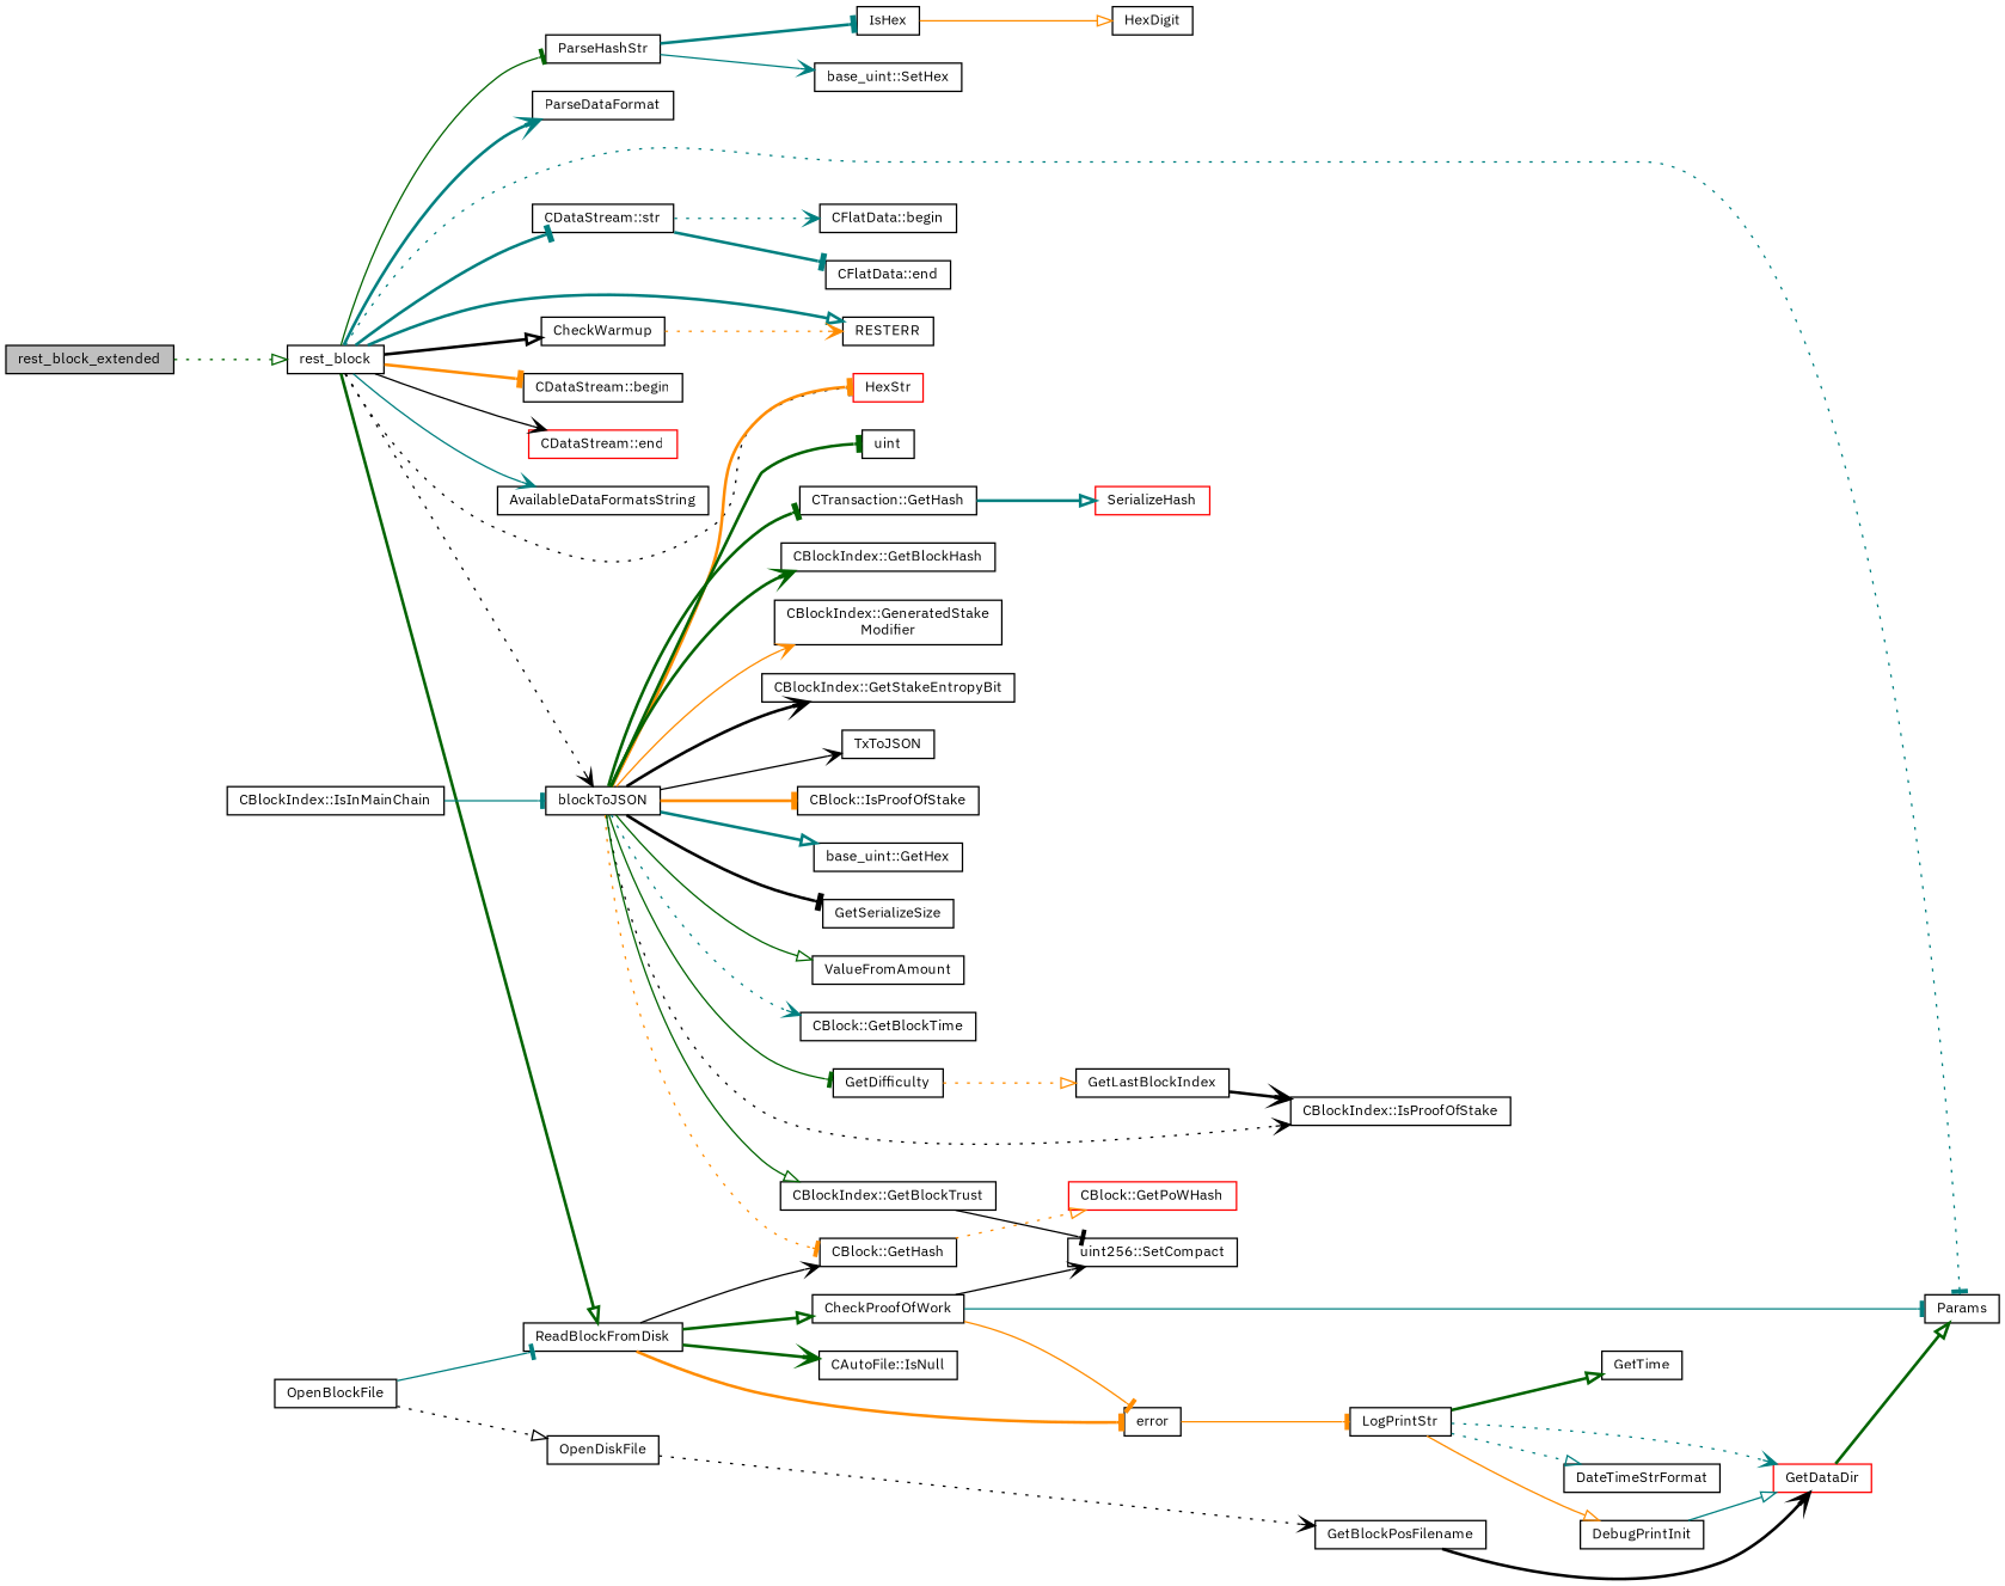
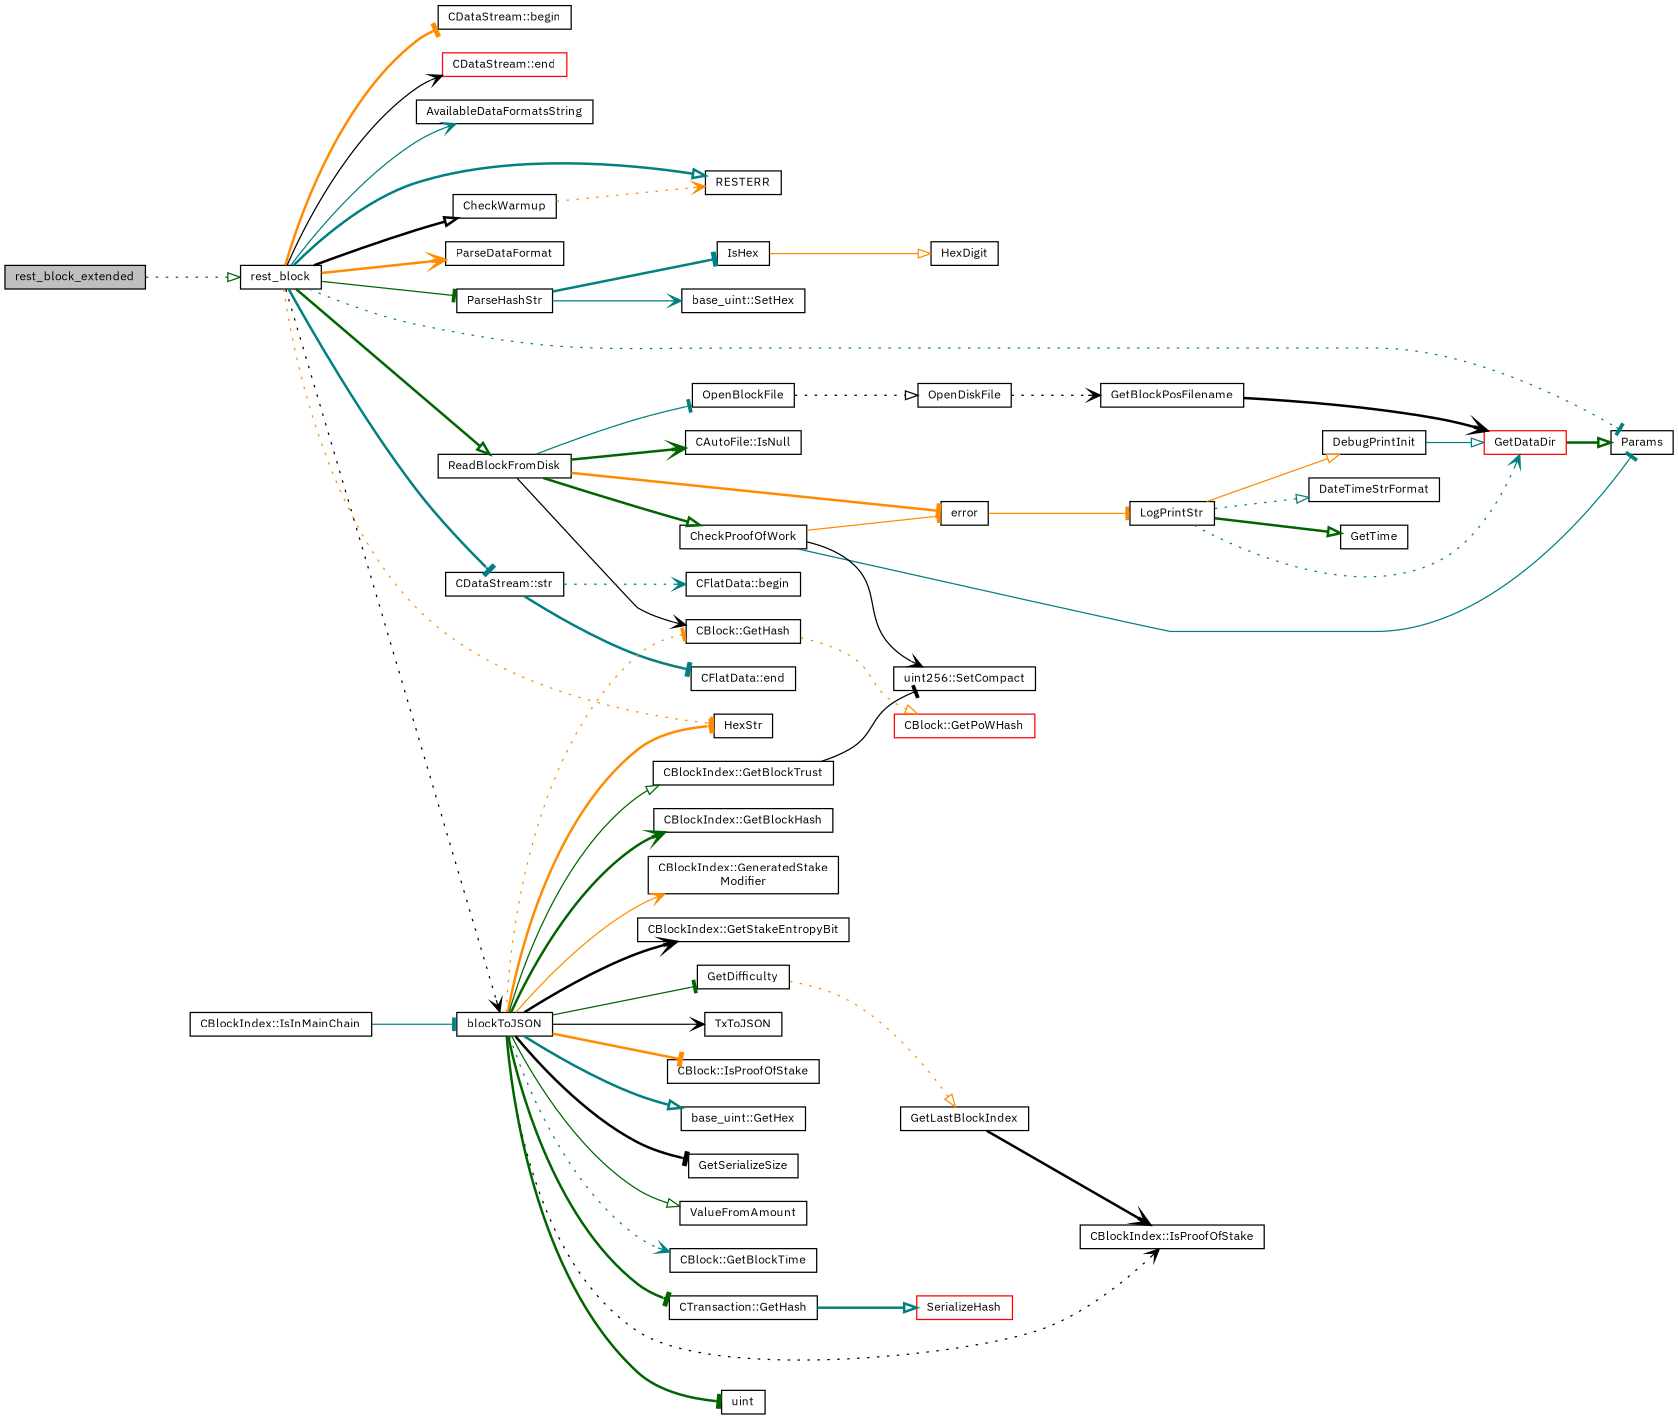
  digraph {
    fontname="IBM Plex Sans"
    rankdir=LR
    node [color=black fillcolor=white fontname="IBM Plex Sans" fontsize=10 shape=record style=filled]
    edge [arrowhead=tee color=teal fontname="IBM Plex Sans" fontsize=10 labelfontname=Helvetica labelfontsize=10 style=bold]
    n1 [fillcolor=grey75 fontcolor=black height=0.2 label=rest_block_extended width=0.4]
    n2 [height=0.2 label=rest_block width=0.4]
    n3 [height=0.2 label=CheckWarmup width=0.4]
    n4 [height=0.2 label=RESTERR width=0.4]
    n5 [height=0.2 label=ParseDataFormat width=0.4]
    n6 [height=0.2 label=ParseHashStr width=0.4]
    n7 [height=0.2 label=ReadBlockFromDisk width=0.4]
    n8 [height=0.2 label=Params width=0.4]
    n9 [height=0.2 label="CDataStream::str" width=0.4]
-   n10 [color=red height=0.2 label=HexStr width=0.4]
+   n10 [height=0.2 label=HexStr width=0.4]
    n11 [height=0.2 label="CDataStream::begin" width=0.4]
    n12 [color=red height=0.2 label="CDataStream::end" width=0.4]
    n13 [height=0.2 label=blockToJSON width=0.4]
    n14 [height=0.2 label=AvailableDataFormatsString width=0.4]
    n15 [height=0.2 label=IsHex width=0.4]
    n16 [height=0.2 label="base_uint::SetHex" width=0.4]
    n17 [height=0.2 label=OpenBlockFile width=0.4]
    n18 [height=0.2 label="CAutoFile::IsNull" width=0.4]
    n19 [height=0.2 label=error width=0.4]
    n20 [height=0.2 label=CheckProofOfWork width=0.4]
    n21 [height=0.2 label="CBlock::GetHash" width=0.4]
    n22 [height=0.2 label="CFlatData::begin" width=0.4]
    n23 [height=0.2 label="CFlatData::end" width=0.4]
    n24 [height=0.2 label="base_uint::GetHex" width=0.4]
    n25 [height=0.2 label=GetSerializeSize width=0.4]
    n26 [height=0.2 label=ValueFromAmount width=0.4]
    n27 [height=0.2 label="CBlock::GetBlockTime" width=0.4]
    n28 [height=0.2 label=GetDifficulty width=0.4]
    n29 [height=0.2 label="CBlockIndex::IsProofOfStake" width=0.4]
    n30 [height=0.2 label=uint width=0.4]
    n31 [height=0.2 label="CBlockIndex::GetBlockTrust" width=0.4]
    n32 [height=0.2 label="CBlockIndex::GetBlockHash" width=0.4]
    n33 [height=0.2 label="CBlockIndex::GeneratedStake\lModifier" width=0.4]
    n34 [height=0.2 label="CBlockIndex::GetStakeEntropyBit" width=0.4]
    n35 [height=0.2 label="CTransaction::GetHash" width=0.4]
    n36 [height=0.2 label=TxToJSON width=0.4]
    n37 [height=0.2 label="CBlock::IsProofOfStake" width=0.4]
    n38 [height=0.2 label=HexDigit width=0.4]
    n39 [height=0.2 label=OpenDiskFile width=0.4]
    n40 [height=0.2 label=LogPrintStr width=0.4]
    n41 [height=0.2 label="uint256::SetCompact" width=0.4]
    n42 [color=red height=0.2 label="CBlock::GetPoWHash" width=0.4]
    n43 [height=0.2 label=GetBlockPosFilename width=0.4]
    n44 [color=red height=0.2 label=GetDataDir width=0.4]
    n45 [height=0.2 label=DebugPrintInit width=0.4]
    n46 [height=0.2 label=DateTimeStrFormat width=0.4]
    n47 [height=0.2 label=GetTime width=0.4]
    n48 [height=0.2 label="CBlockIndex::IsInMainChain" width=0.4]
    n49 [height=0.2 label=GetLastBlockIndex width=0.4]
    n50 [color=red height=0.2 label=SerializeHash width=0.4]
    n1 -> n2 [arrowhead=onormal color=darkgreen style=dotted]
    n2 -> n3 [arrowhead=onormal color=black]
    n2 -> n4 [arrowhead=onormal]
-   n2 -> n5 [arrowhead=vee]
+   n2 -> n5 [arrowhead=vee color=darkorange]
    n2 -> n6 [color=darkgreen style=solid]
    n2 -> n7 [arrowhead=onormal color=darkgreen]
    n2 -> n8 [style=dotted]
    n2 -> n9
-   n2 -> n10 [color=black style=dotted]
+   n2 -> n10 [color=darkorange style=dotted]
    n2 -> n11 [color=darkorange]
    n2 -> n12 [arrowhead=vee color=black style=solid]
    n2 -> n13 [arrowhead=vee color=black style=dotted]
    n2 -> n14 [arrowhead=vee style=solid]
    n3 -> n4 [arrowhead=vee color=darkorange style=dotted]
    n6 -> n15
    n6 -> n16 [arrowhead=vee style=solid]
-   n17 -> n7 [style=solid]
+   n7 -> n17 [style=solid]
    n7 -> n18 [arrowhead=vee color=darkgreen]
    n7 -> n19 [color=darkorange]
    n7 -> n20 [arrowhead=onormal color=darkgreen]
    n7 -> n21 [arrowhead=vee color=black style=solid]
    n9 -> n22 [arrowhead=vee style=dotted]
    n9 -> n23
    n13 -> n10 [color=darkorange]
    n13 -> n21 [color=darkorange style=dotted]
    n13 -> n24 [arrowhead=onormal]
    n13 -> n25 [color=black]
    n13 -> n26 [arrowhead=onormal color=darkgreen style=solid]
    n13 -> n27 [arrowhead=vee style=dotted]
    n13 -> n28 [color=darkgreen style=solid]
    n13 -> n29 [arrowhead=vee color=black style=dotted]
    n13 -> n30 [color=darkgreen]
    n13 -> n31 [arrowhead=onormal color=darkgreen style=solid]
    n13 -> n32 [arrowhead=vee color=darkgreen]
    n13 -> n33 [arrowhead=vee color=darkorange style=solid]
    n13 -> n34 [arrowhead=vee color=black]
    n13 -> n35 [color=darkgreen]
    n13 -> n36 [arrowhead=vee color=black style=solid]
    n13 -> n37 [color=darkorange]
    n15 -> n38 [arrowhead=onormal color=darkorange style=solid]
    n17 -> n39 [arrowhead=onormal color=black style=dotted]
    n19 -> n40 [color=darkorange style=solid]
    n20 -> n8 [style=solid]
    n20 -> n19 [color=darkorange style=solid]
    n20 -> n41 [arrowhead=vee color=black style=solid]
    n21 -> n42 [arrowhead=onormal color=darkorange style=dotted]
    n28 -> n49 [arrowhead=onormal color=darkorange style=dotted]
    n31 -> n41 [color=black style=solid]
    n35 -> n50 [arrowhead=onormal]
    n39 -> n43 [arrowhead=vee color=black style=dotted]
    n40 -> n44 [arrowhead=vee style=dotted]
    n40 -> n45 [arrowhead=onormal color=darkorange style=solid]
    n40 -> n46 [arrowhead=onormal style=dotted]
    n40 -> n47 [arrowhead=onormal color=darkgreen]
    n43 -> n44 [arrowhead=vee color=black]
    n44 -> n8 [arrowhead=onormal color=darkgreen]
    n45 -> n44 [arrowhead=onormal style=solid]
    n48 -> n13 [style=solid]
    n49 -> n29 [arrowhead=vee color=black]
  }
